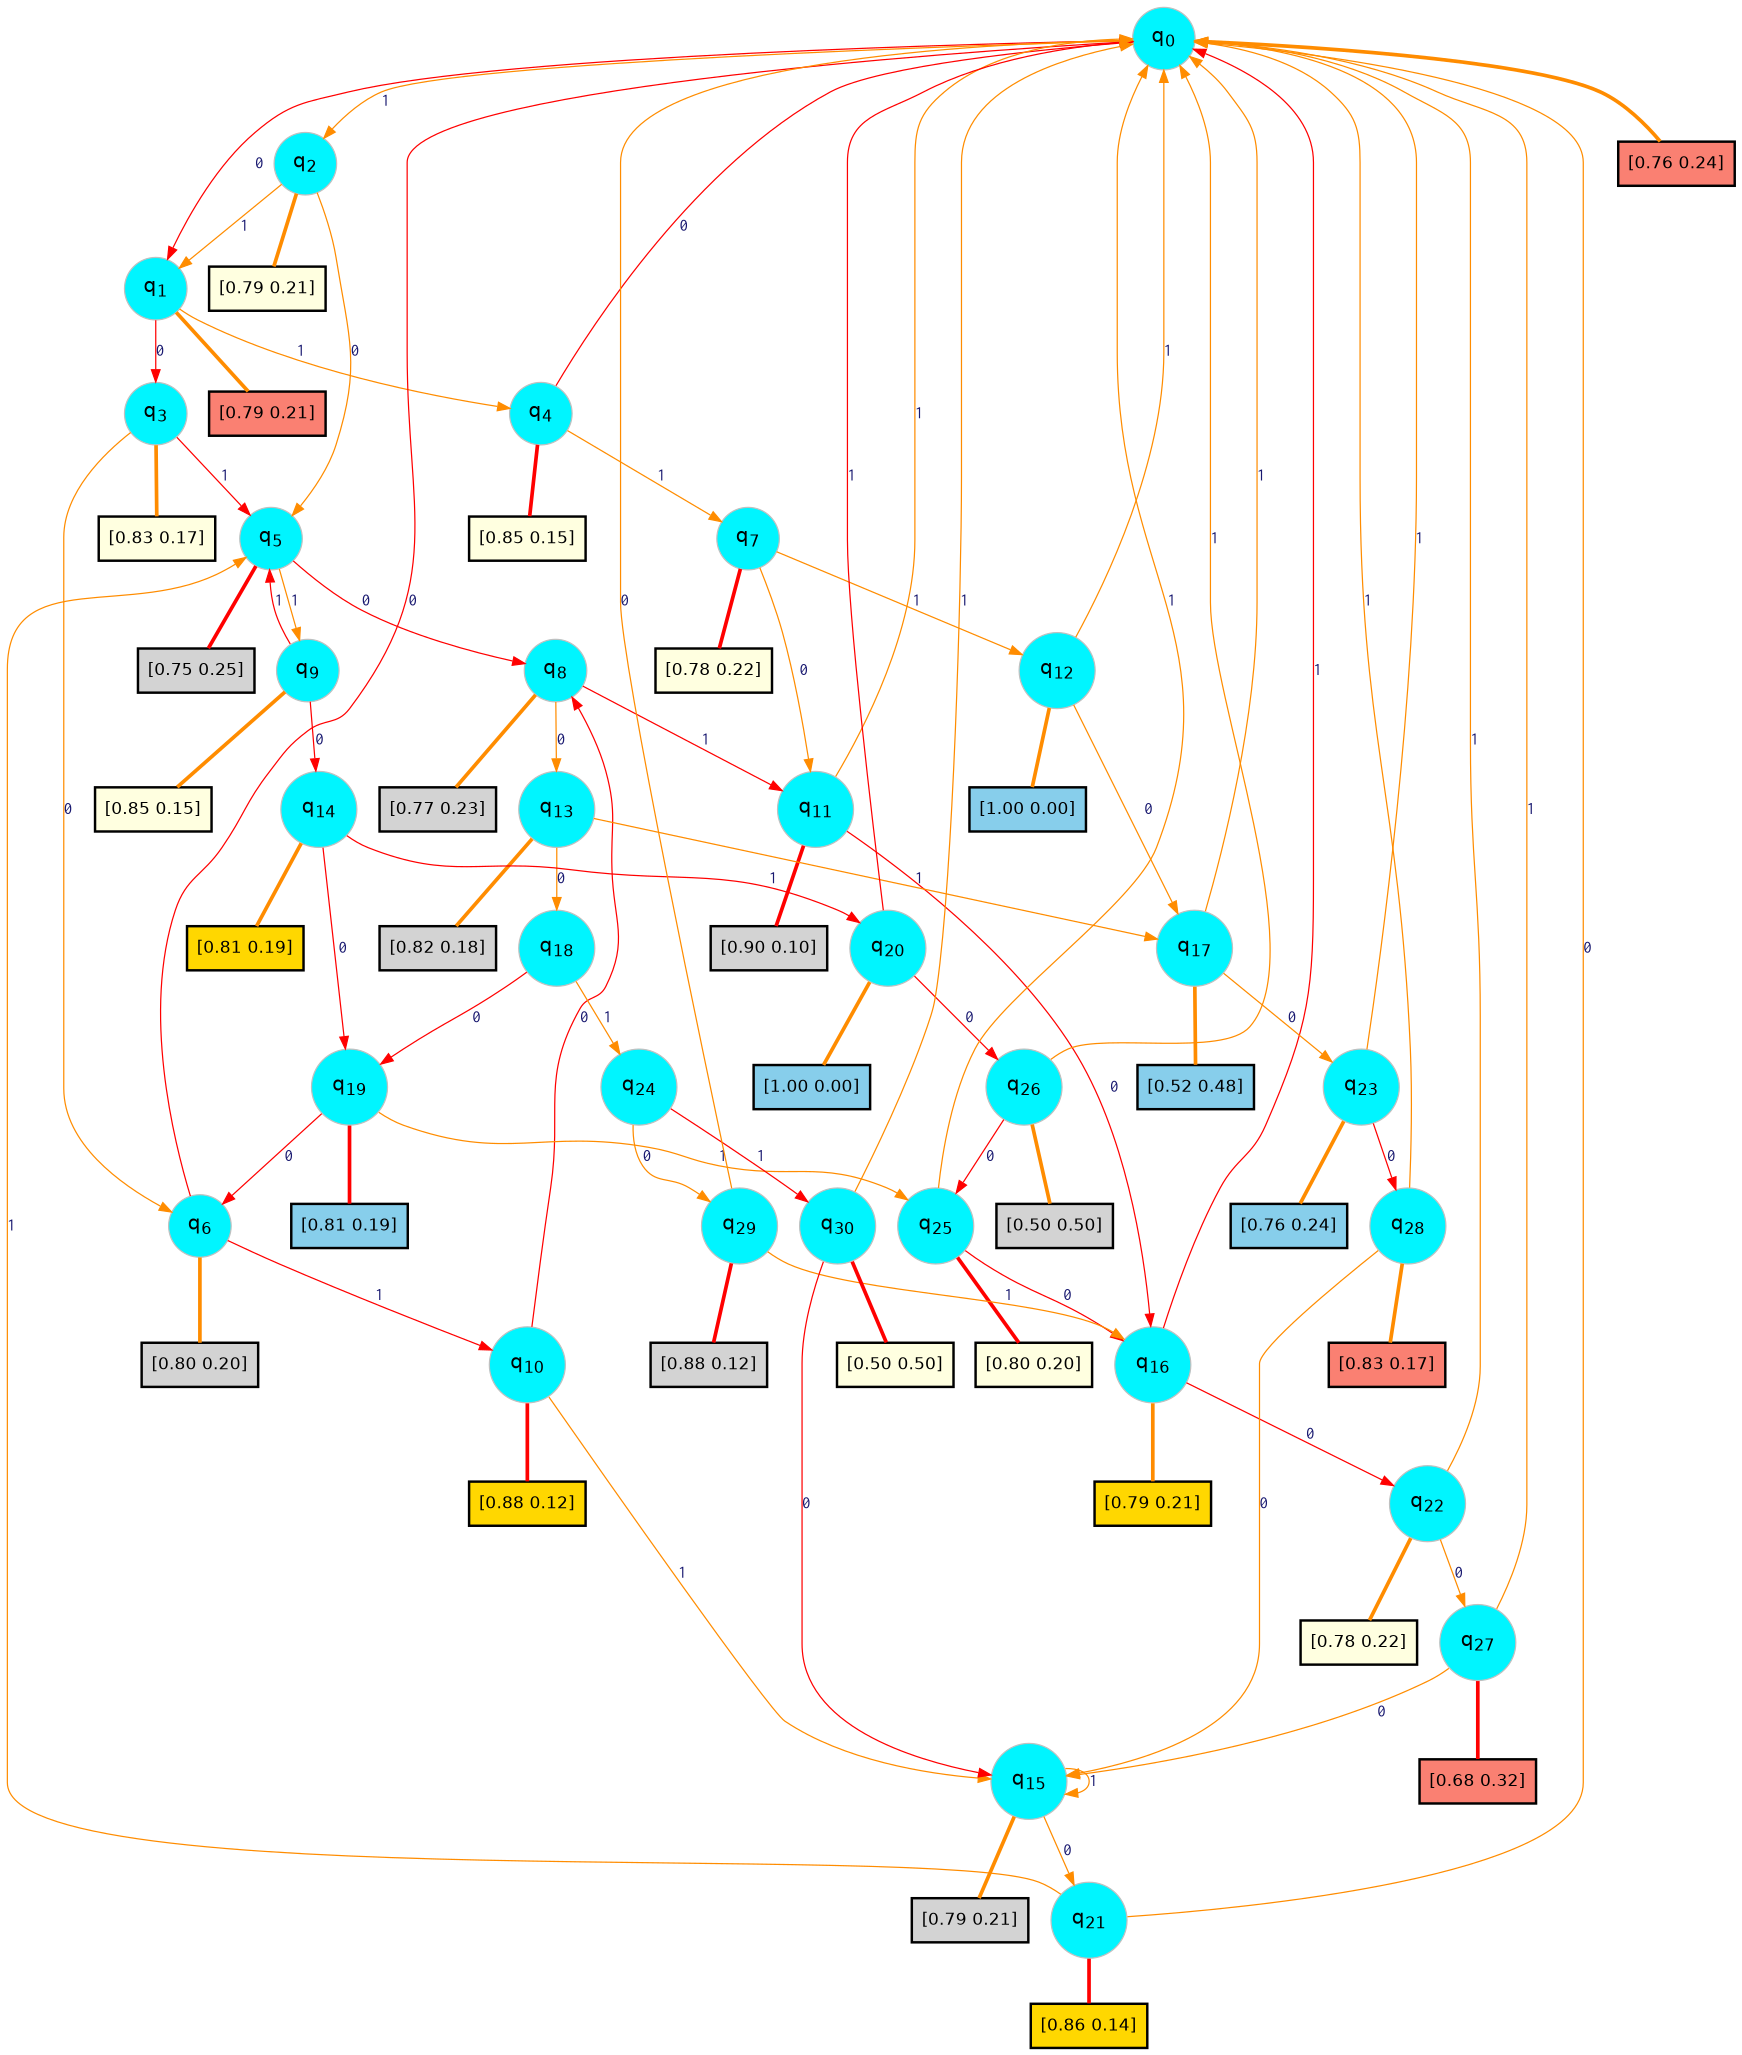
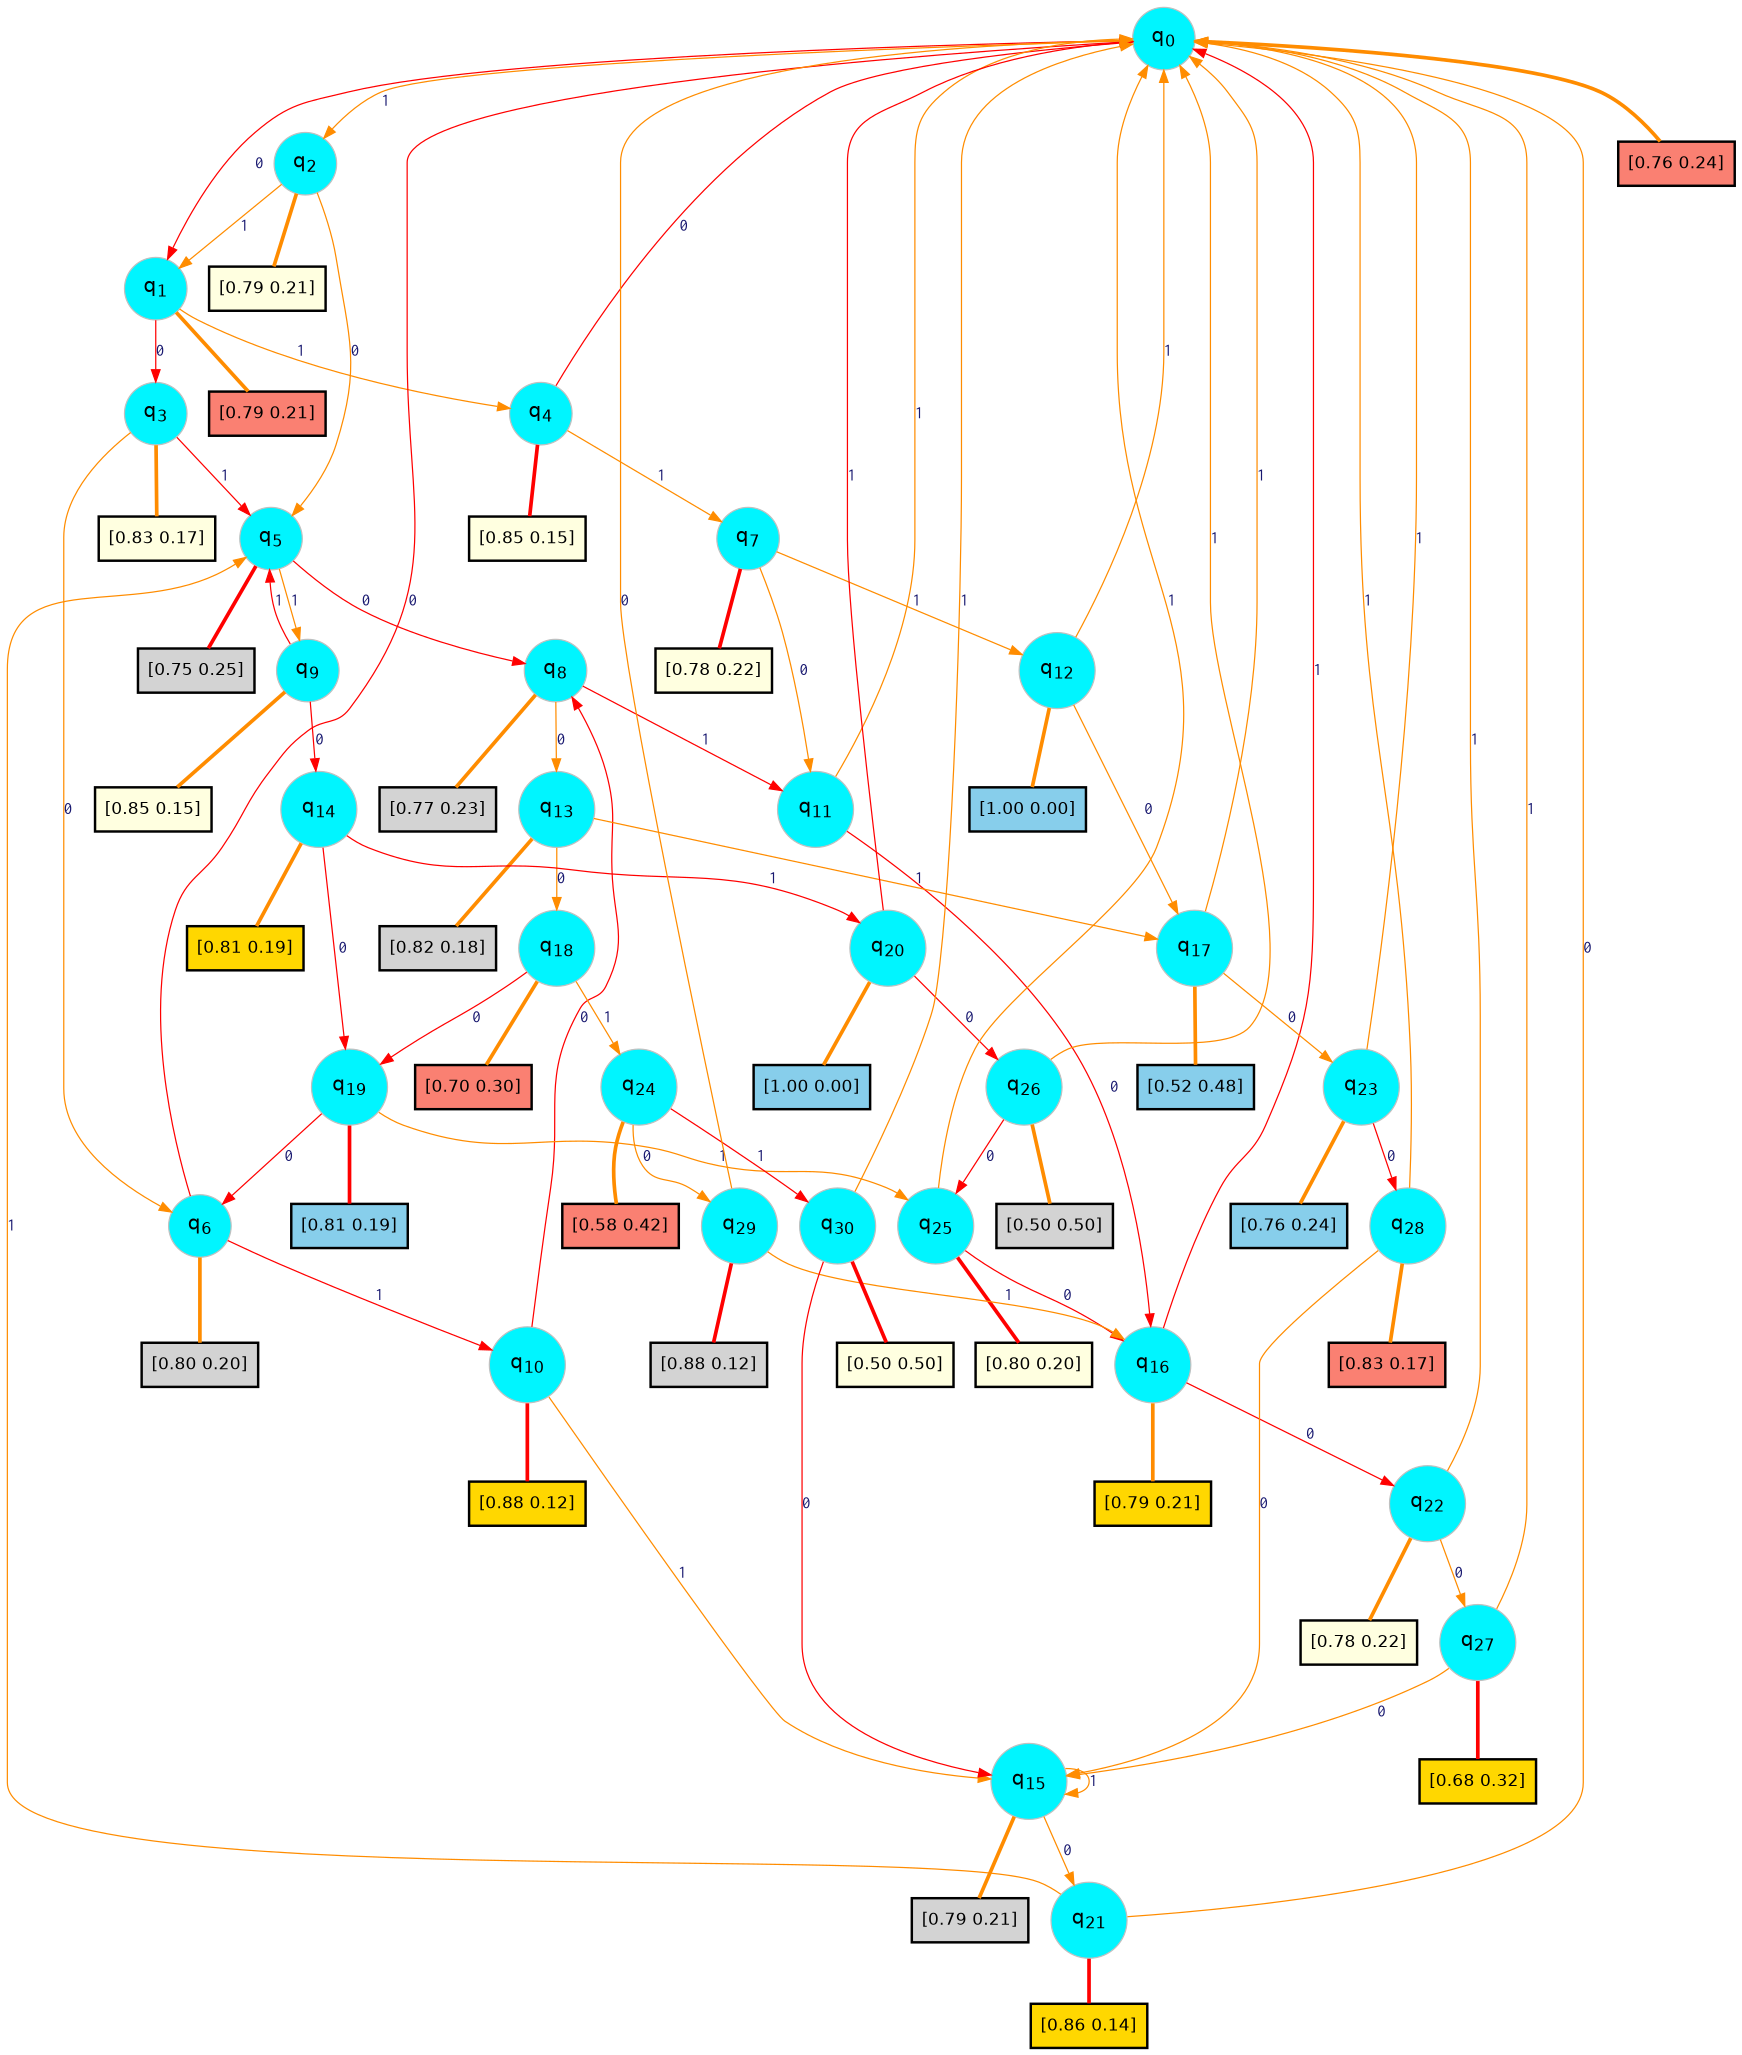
  digraph {
    rankdir=TD
    node [color=gray fillcolor=turquoise1 fontcolor=black fontname=Helvetica fontsize=16 fontweight=bold shape=circle style=filled]
    edge [arrowsize=1 color=darkorange fontcolor=midnightblue fontname=courier fontweight=bold penwidth=1 style=solid weight=20]
    n1 [label=<q<SUB>0</SUB>>]
    n2 [label=<q<SUB>1</SUB>>]
    n3 [label=<q<SUB>2</SUB>>]
    n4 [color=black fillcolor=salmon fontsize=14 label="[0.76 0.24]" penwidth=2 shape=box]
    n5 [label=<q<SUB>3</SUB>>]
    n6 [label=<q<SUB>4</SUB>>]
    n7 [color=black fillcolor=salmon fontsize=14 label="[0.79 0.21]" penwidth=2 shape=box]
    n8 [label=<q<SUB>5</SUB>>]
    n9 [color=black fillcolor=lightyellow fontsize=14 label="[0.79 0.21]" penwidth=2 shape=box]
    n10 [label=<q<SUB>6</SUB>>]
    n11 [color=black fillcolor=lightyellow fontsize=14 label="[0.83 0.17]" penwidth=2 shape=box]
    n12 [label=<q<SUB>7</SUB>>]
    n13 [color=black fillcolor=lightyellow fontsize=14 label="[0.85 0.15]" penwidth=2 shape=box]
    n14 [label=<q<SUB>8</SUB>>]
    n15 [label=<q<SUB>9</SUB>>]
    n16 [color=black fillcolor=lightgrey fontsize=14 label="[0.75 0.25]" penwidth=2 shape=box]
    n17 [label=<q<SUB>10</SUB>>]
    n18 [color=black fillcolor=lightgrey fontsize=14 label="[0.80 0.20]" penwidth=2 shape=box]
    n19 [label=<q<SUB>11</SUB>>]
    n20 [label=<q<SUB>12</SUB>>]
    n21 [color=black fillcolor=lightyellow fontsize=14 label="[0.78 0.22]" penwidth=2 shape=box]
    n22 [label=<q<SUB>13</SUB>>]
    n23 [color=black fillcolor=lightgrey fontsize=14 label="[0.77 0.23]" penwidth=2 shape=box]
    n24 [label=<q<SUB>14</SUB>>]
    n25 [color=black fillcolor=lightyellow fontsize=14 label="[0.85 0.15]" penwidth=2 shape=box]
    n26 [label=<q<SUB>15</SUB>>]
    n27 [color=black fillcolor=gold fontsize=14 label="[0.88 0.12]" penwidth=2 shape=box]
    n28 [label=<q<SUB>16</SUB>>]
-   n29 [color=black fillcolor=lightgrey fontsize=14 label="[0.90 0.10]" penwidth=2 shape=box]
    n30 [label=<q<SUB>17</SUB>>]
    n31 [color=black fillcolor=skyblue fontsize=14 label="[1.00 0.00]" penwidth=2 shape=box]
    n32 [label=<q<SUB>18</SUB>>]
    n33 [color=black fillcolor=lightgrey fontsize=14 label="[0.82 0.18]" penwidth=2 shape=box]
    n34 [label=<q<SUB>19</SUB>>]
    n35 [label=<q<SUB>20</SUB>>]
    n36 [color=black fillcolor=gold fontsize=14 label="[0.81 0.19]" penwidth=2 shape=box]
    n37 [label=<q<SUB>21</SUB>>]
    n38 [color=black fillcolor=lightgrey fontsize=14 label="[0.79 0.21]" penwidth=2 shape=box]
    n39 [label=<q<SUB>22</SUB>>]
    n40 [color=black fillcolor=gold fontsize=14 label="[0.79 0.21]" penwidth=2 shape=box]
    n41 [label=<q<SUB>23</SUB>>]
    n42 [color=black fillcolor=skyblue fontsize=14 label="[0.52 0.48]" penwidth=2 shape=box]
    n43 [label=<q<SUB>24</SUB>>]
+   n44 [color=black fillcolor=salmon fontsize=14 label="[0.70 0.30]" penwidth=2 shape=box]
    n45 [label=<q<SUB>25</SUB>>]
    n46 [color=black fillcolor=skyblue fontsize=14 label="[0.81 0.19]" penwidth=2 shape=box]
    n47 [label=<q<SUB>26</SUB>>]
    n48 [color=black fillcolor=skyblue fontsize=14 label="[1.00 0.00]" penwidth=2 shape=box]
    n49 [color=black fillcolor=gold fontsize=14 label="[0.86 0.14]" penwidth=2 shape=box]
    n50 [label=<q<SUB>27</SUB>>]
    n51 [color=black fillcolor=lightyellow fontsize=14 label="[0.78 0.22]" penwidth=2 shape=box]
    n52 [label=<q<SUB>28</SUB>>]
    n53 [color=black fillcolor=skyblue fontsize=14 label="[0.76 0.24]" penwidth=2 shape=box]
    n54 [label=<q<SUB>29</SUB>>]
    n55 [label=<q<SUB>30</SUB>>]
+   n56 [color=black fillcolor=salmon fontsize=14 label="[0.58 0.42]" penwidth=2 shape=box]
    n57 [color=black fillcolor=lightyellow fontsize=14 label="[0.80 0.20]" penwidth=2 shape=box]
    n58 [color=black fillcolor=lightgrey fontsize=14 label="[0.50 0.50]" penwidth=2 shape=box]
-   n59 [color=black fillcolor=salmon fontsize=14 label="[0.68 0.32]" penwidth=2 shape=box]
+   n59 [color=black fillcolor=gold fontsize=14 label="[0.68 0.32]" penwidth=2 shape=box]
    n60 [color=black fillcolor=salmon fontsize=14 label="[0.83 0.17]" penwidth=2 shape=box]
    n61 [color=black fillcolor=lightgrey fontsize=14 label="[0.88 0.12]" penwidth=2 shape=box]
    n62 [color=black fillcolor=lightyellow fontsize=14 label="[0.50 0.50]" penwidth=2 shape=box]
    n1 -> n2 [color=red label=0]
    n1 -> n3 [label=1]
    n1 -> n4 [arrowhead=none penwidth=3]
    n2 -> n5 [color=red label=0]
    n2 -> n6 [label=1]
    n2 -> n7 [arrowhead=none penwidth=3]
    n3 -> n2 [label=1]
    n3 -> n8 [label=0]
    n3 -> n9 [arrowhead=none penwidth=3]
    n5 -> n8 [color=red label=1]
    n5 -> n10 [label=0]
    n5 -> n11 [arrowhead=none penwidth=3]
    n6 -> n1 [color=red label=0]
    n6 -> n12 [label=1]
    n6 -> n13 [arrowhead=none color=red penwidth=3]
    n8 -> n14 [color=red label=0]
    n8 -> n15 [label=1]
    n8 -> n16 [arrowhead=none color=red penwidth=3]
    n10 -> n1 [color=red label=0]
    n10 -> n17 [color=red label=1]
    n10 -> n18 [arrowhead=none penwidth=3]
    n12 -> n19 [label=0]
    n12 -> n20 [label=1]
    n12 -> n21 [arrowhead=none color=red penwidth=3]
    n14 -> n19 [color=red label=1]
    n14 -> n22 [label=0]
    n14 -> n23 [arrowhead=none penwidth=3]
    n15 -> n8 [color=red label=1]
    n15 -> n24 [color=red label=0]
    n15 -> n25 [arrowhead=none penwidth=3]
    n17 -> n14 [color=red label=0]
    n17 -> n26 [label=1]
    n17 -> n27 [arrowhead=none color=red penwidth=3]
    n19 -> n1 [label=1]
    n19 -> n28 [color=red label=0]
-   n19 -> n29 [arrowhead=none color=red penwidth=3]
    n20 -> n1 [label=1]
    n20 -> n30 [label=0]
    n20 -> n31 [arrowhead=none penwidth=3]
    n22 -> n30 [label=1]
    n22 -> n32 [label=0]
    n22 -> n33 [arrowhead=none penwidth=3]
    n24 -> n34 [color=red label=0]
    n24 -> n35 [color=red label=1]
    n24 -> n36 [arrowhead=none penwidth=3]
    n26 -> n26 [label=1]
    n26 -> n37 [label=0]
    n26 -> n38 [arrowhead=none penwidth=3]
    n28 -> n1 [color=red label=1]
    n28 -> n39 [color=red label=0]
    n28 -> n40 [arrowhead=none penwidth=3]
    n30 -> n1 [label=1]
    n30 -> n41 [label=0]
    n30 -> n42 [arrowhead=none penwidth=3]
    n32 -> n34 [color=red label=0]
    n32 -> n43 [label=1]
+   n32 -> n44 [arrowhead=none penwidth=3]
    n34 -> n10 [color=red label=0]
    n34 -> n45 [label=1]
    n34 -> n46 [arrowhead=none color=red penwidth=3]
    n35 -> n1 [color=red label=1]
    n35 -> n47 [color=red label=0]
    n35 -> n48 [arrowhead=none penwidth=3]
    n37 -> n1 [label=0]
    n37 -> n8 [label=1]
    n37 -> n49 [arrowhead=none color=red penwidth=3]
    n39 -> n1 [label=1]
    n39 -> n50 [label=0]
    n39 -> n51 [arrowhead=none penwidth=3]
    n41 -> n1 [label=1]
    n41 -> n52 [color=red label=0]
    n41 -> n53 [arrowhead=none penwidth=3]
    n43 -> n54 [label=0]
    n43 -> n55 [color=red label=1]
+   n43 -> n56 [arrowhead=none penwidth=3]
    n45 -> n1 [label=1]
    n45 -> n28 [color=red label=0]
    n45 -> n57 [arrowhead=none color=red penwidth=3]
    n47 -> n1 [label=1]
    n47 -> n45 [color=red label=0]
    n47 -> n58 [arrowhead=none penwidth=3]
    n50 -> n1 [label=1]
    n50 -> n26 [label=0]
    n50 -> n59 [arrowhead=none color=red penwidth=3]
    n52 -> n1 [label=1]
    n52 -> n26 [label=0]
    n52 -> n60 [arrowhead=none penwidth=3]
    n54 -> n1 [label=0]
    n54 -> n28 [label=1]
    n54 -> n61 [arrowhead=none color=red penwidth=3]
    n55 -> n1 [label=1]
    n55 -> n26 [color=red label=0]
    n55 -> n62 [arrowhead=none color=red penwidth=3]
  }
